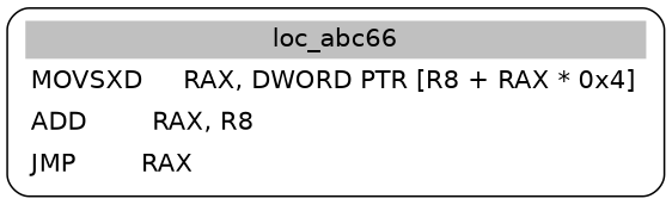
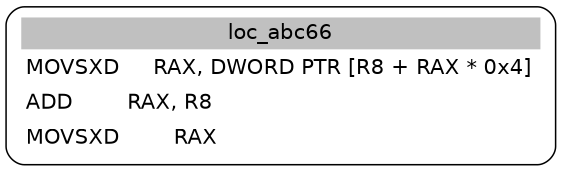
  digraph {
    fontname="DejaVu Sans"
-   n1 [fontname="DejaVu Sans" label=<<table border="0" cellborder="0" cellpadding="3"><tr><td align="center" colspan="2" bgcolor="grey">loc_abc66</td></tr><tr><td align="left">MOVSXD     RAX, DWORD PTR [R8 + RAX * 0x4]</td></tr><tr><td align="left">ADD        RAX, R8</td></tr><tr><td align="left">JMP        RAX</td></tr></table>> shape=Mrecord]
+   n1 [fontname="DejaVu Sans" label=<<table border="0" cellborder="0" cellpadding="3"><tr><td align="center" colspan="2" bgcolor="grey">loc_abc66</td></tr><tr><td align="left">MOVSXD     RAX, DWORD PTR [R8 + RAX * 0x4]</td></tr><tr><td align="left">ADD        RAX, R8</td></tr><tr><td align="left">MOVSXD        RAX</td></tr></table>> shape=Mrecord]
  }
